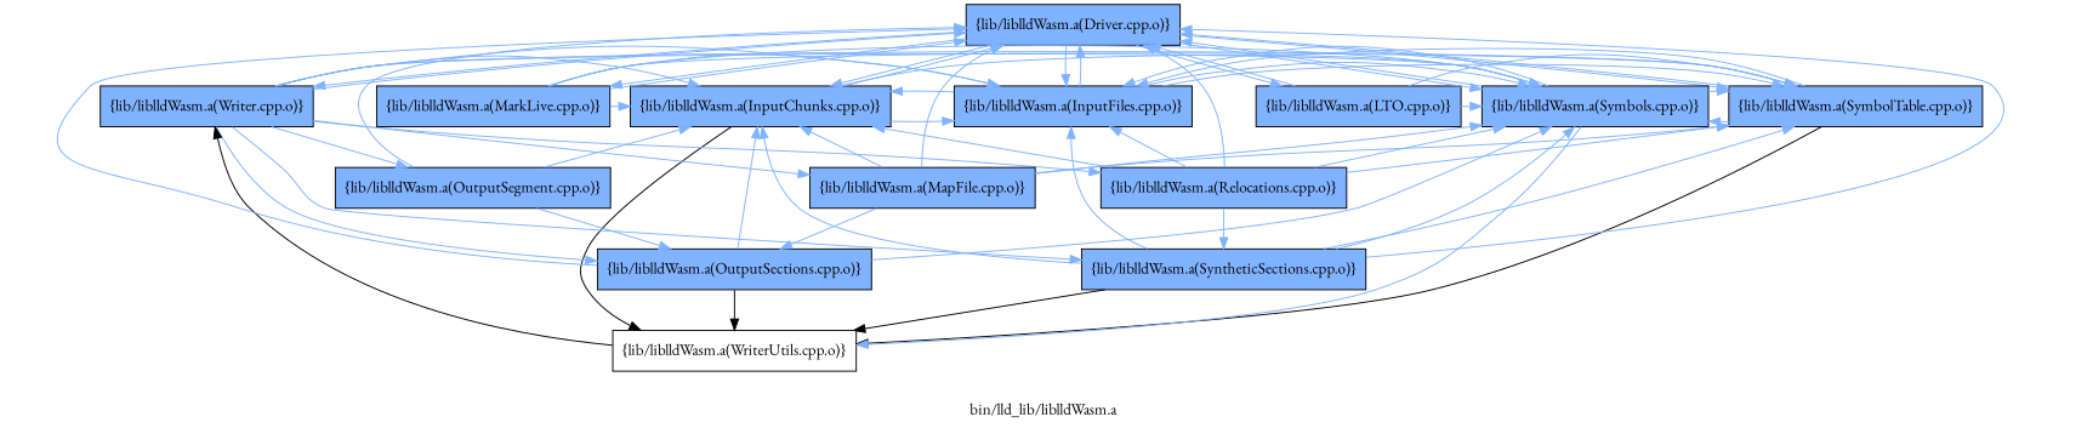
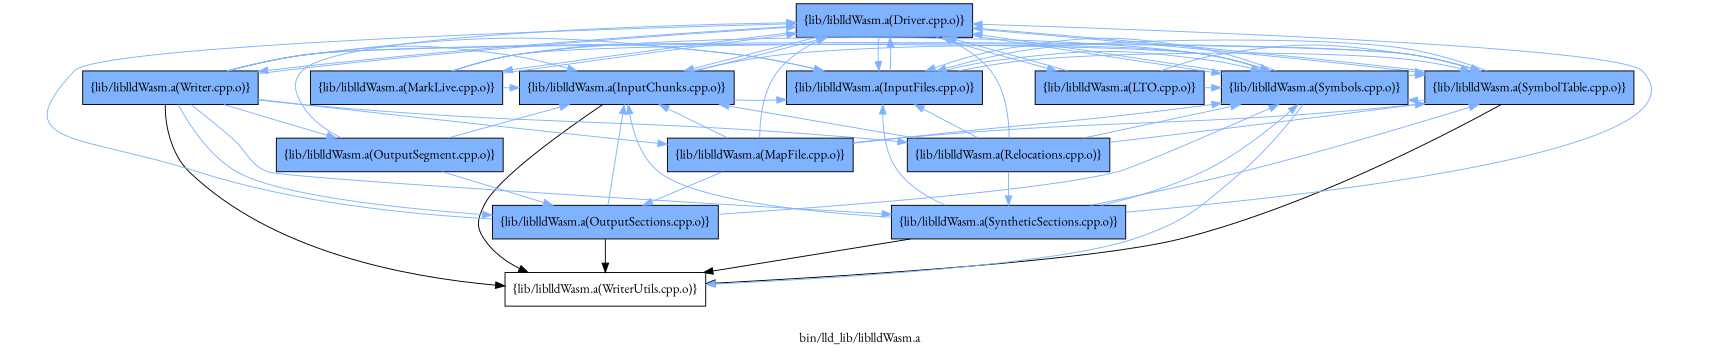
  digraph {
    fontname="EB Garamond"
    label="bin/lld_lib/liblldWasm.a"
    rankdir=TB
    node [fillcolor="0.600000 0.5 1" fontname="EB Garamond" group=1 shape=box style=filled]
    edge [color="0.600000 0.5 1" fontname="EB Garamond"]
    n1 [label="{lib/liblldWasm.a(Driver.cpp.o)}"]
    n2 [label="{lib/liblldWasm.a(InputChunks.cpp.o)}"]
    n3 [label="{lib/liblldWasm.a(InputFiles.cpp.o)}"]
    n4 [label="{lib/liblldWasm.a(LTO.cpp.o)}"]
    n5 [label="{lib/liblldWasm.a(MarkLive.cpp.o)}"]
    n6 [label="{lib/liblldWasm.a(SymbolTable.cpp.o)}"]
    n7 [label="{lib/liblldWasm.a(Symbols.cpp.o)}"]
    n8 [label="{lib/liblldWasm.a(Writer.cpp.o)}"]
    n9 [group=0 label="{lib/liblldWasm.a(WriterUtils.cpp.o)}" fillcolor="" style=""]
    n10 [label="{lib/liblldWasm.a(OutputSections.cpp.o)}"]
    n11 [label="{lib/liblldWasm.a(SyntheticSections.cpp.o)}"]
    n12 [label="{lib/liblldWasm.a(OutputSegment.cpp.o)}"]
    n13 [label="{lib/liblldWasm.a(Relocations.cpp.o)}"]
    n14 [label="{lib/liblldWasm.a(MapFile.cpp.o)}"]
    subgraph sub_1 {
      rank=same
      n1
    }
    subgraph sub_2 {
      rank=same
      n2
      n3
      n4
      n5
      n6
      n7
      n8
    }
    n1 -> n2
    n1 -> n3
    n1 -> n4
    n1 -> n5
    n1 -> n6
    n1 -> n7
    n1 -> n8
    n2 -> n1
    n2 -> n3
    n2 -> n7
    n2 -> n9 [color=""]
    n3 -> n1
-   n3 -> n2
    n3 -> n6
    n3 -> n7
    n4 -> n1
    n4 -> n6
    n4 -> n7
    n5 -> n1
    n5 -> n2
    n5 -> n3
    n5 -> n6
    n5 -> n7
    n6 -> n1
    n6 -> n3
    n6 -> n7
    n6 -> n9 [color=""]
    n7 -> n1
    n7 -> n3
    n7 -> n6
    n7 -> n9
    n8 -> n1
    n8 -> n2
    n8 -> n3
    n8 -> n6
    n8 -> n7
-   n9 -> n8 [color=""]
+   n8 -> n9 [color=""]
    n8 -> n10
    n8 -> n11
    n8 -> n12
    n8 -> n13
    n8 -> n14
    n10 -> n1
    n10 -> n2
    n10 -> n7
    n10 -> n9 [color=""]
    n11 -> n1
    n11 -> n2
    n11 -> n3
    n11 -> n6
    n11 -> n7
    n11 -> n9 [color=""]
    n12 -> n1
    n12 -> n2
    n12 -> n10
    n13 -> n1
    n13 -> n2
    n13 -> n3
    n13 -> n6
    n13 -> n7
    n13 -> n11
    n14 -> n1
    n14 -> n2
    n14 -> n6
    n14 -> n7
    n14 -> n10
  }
